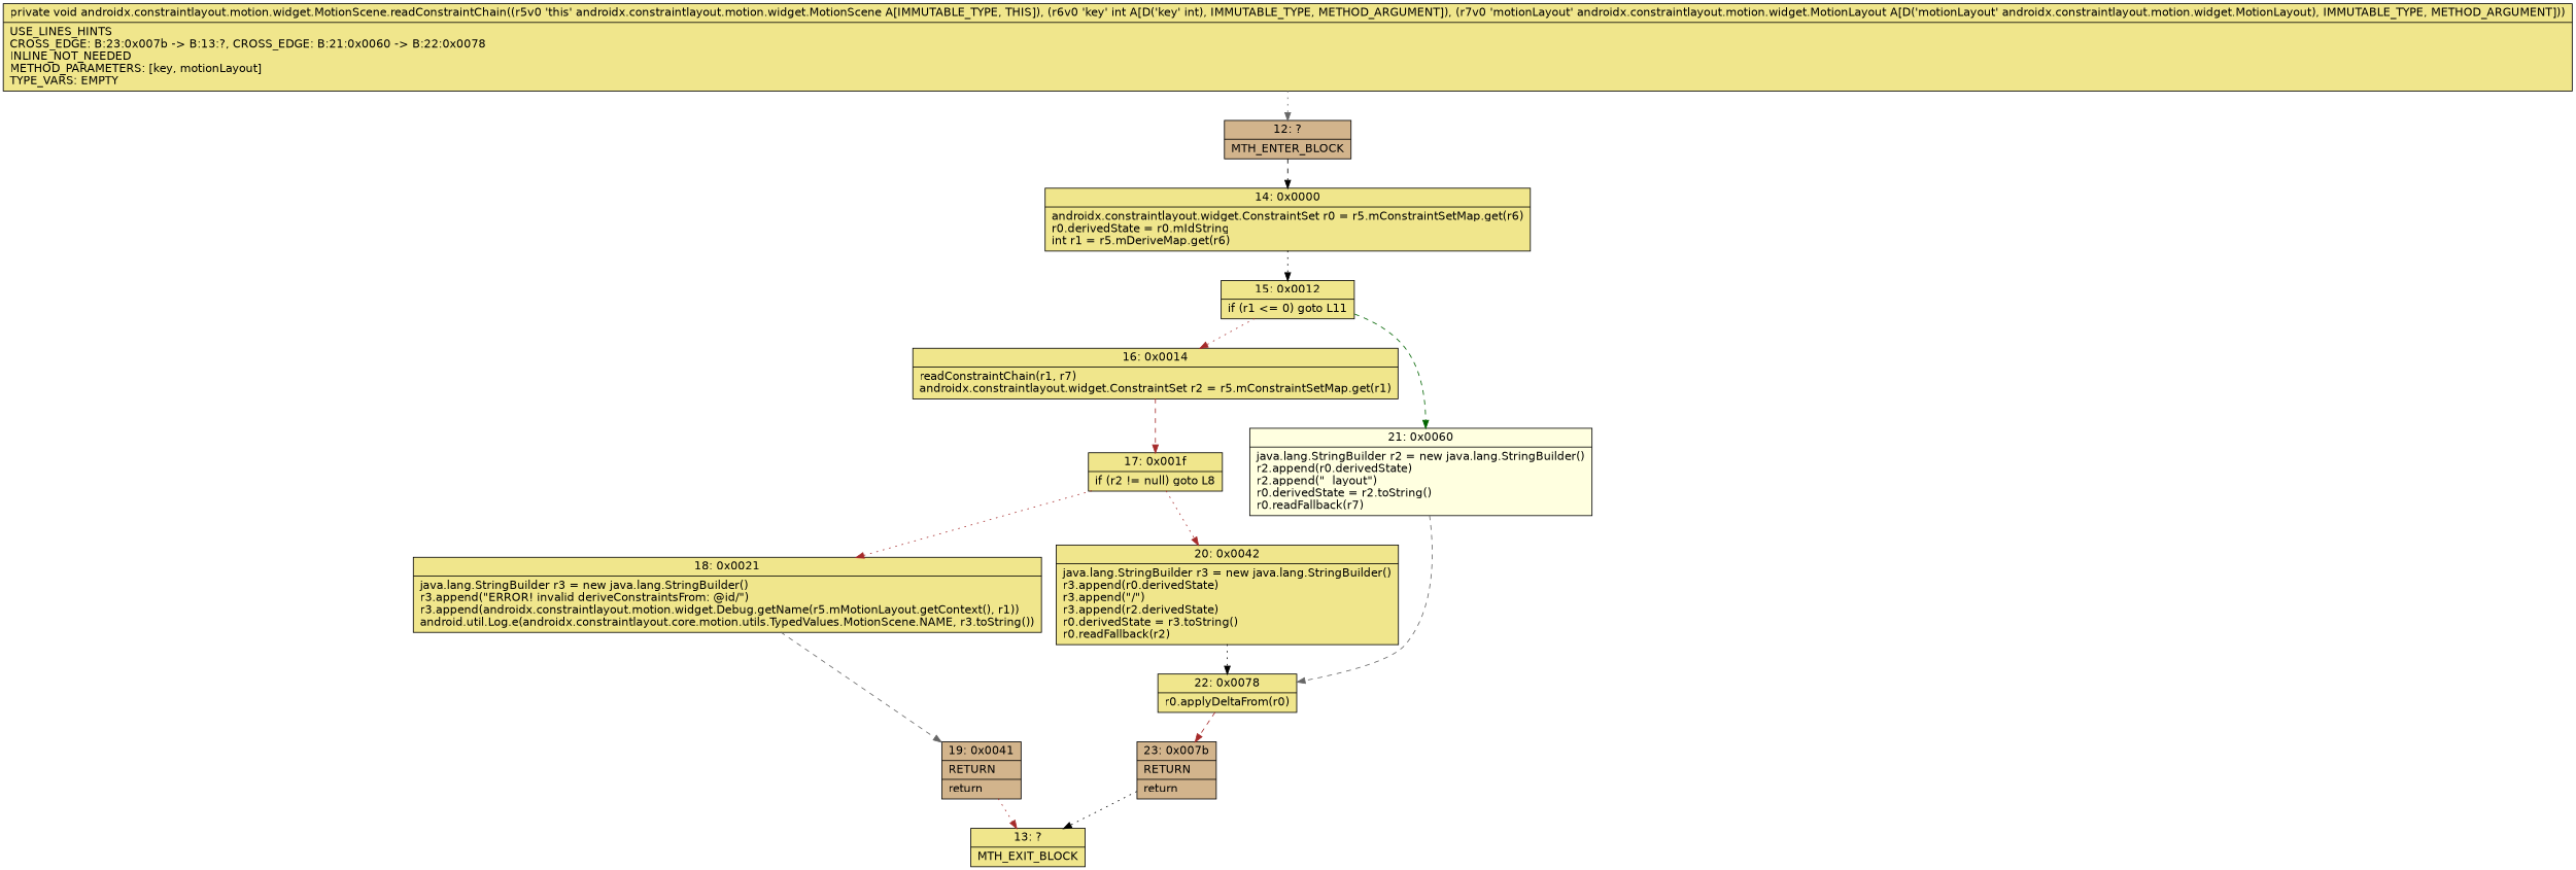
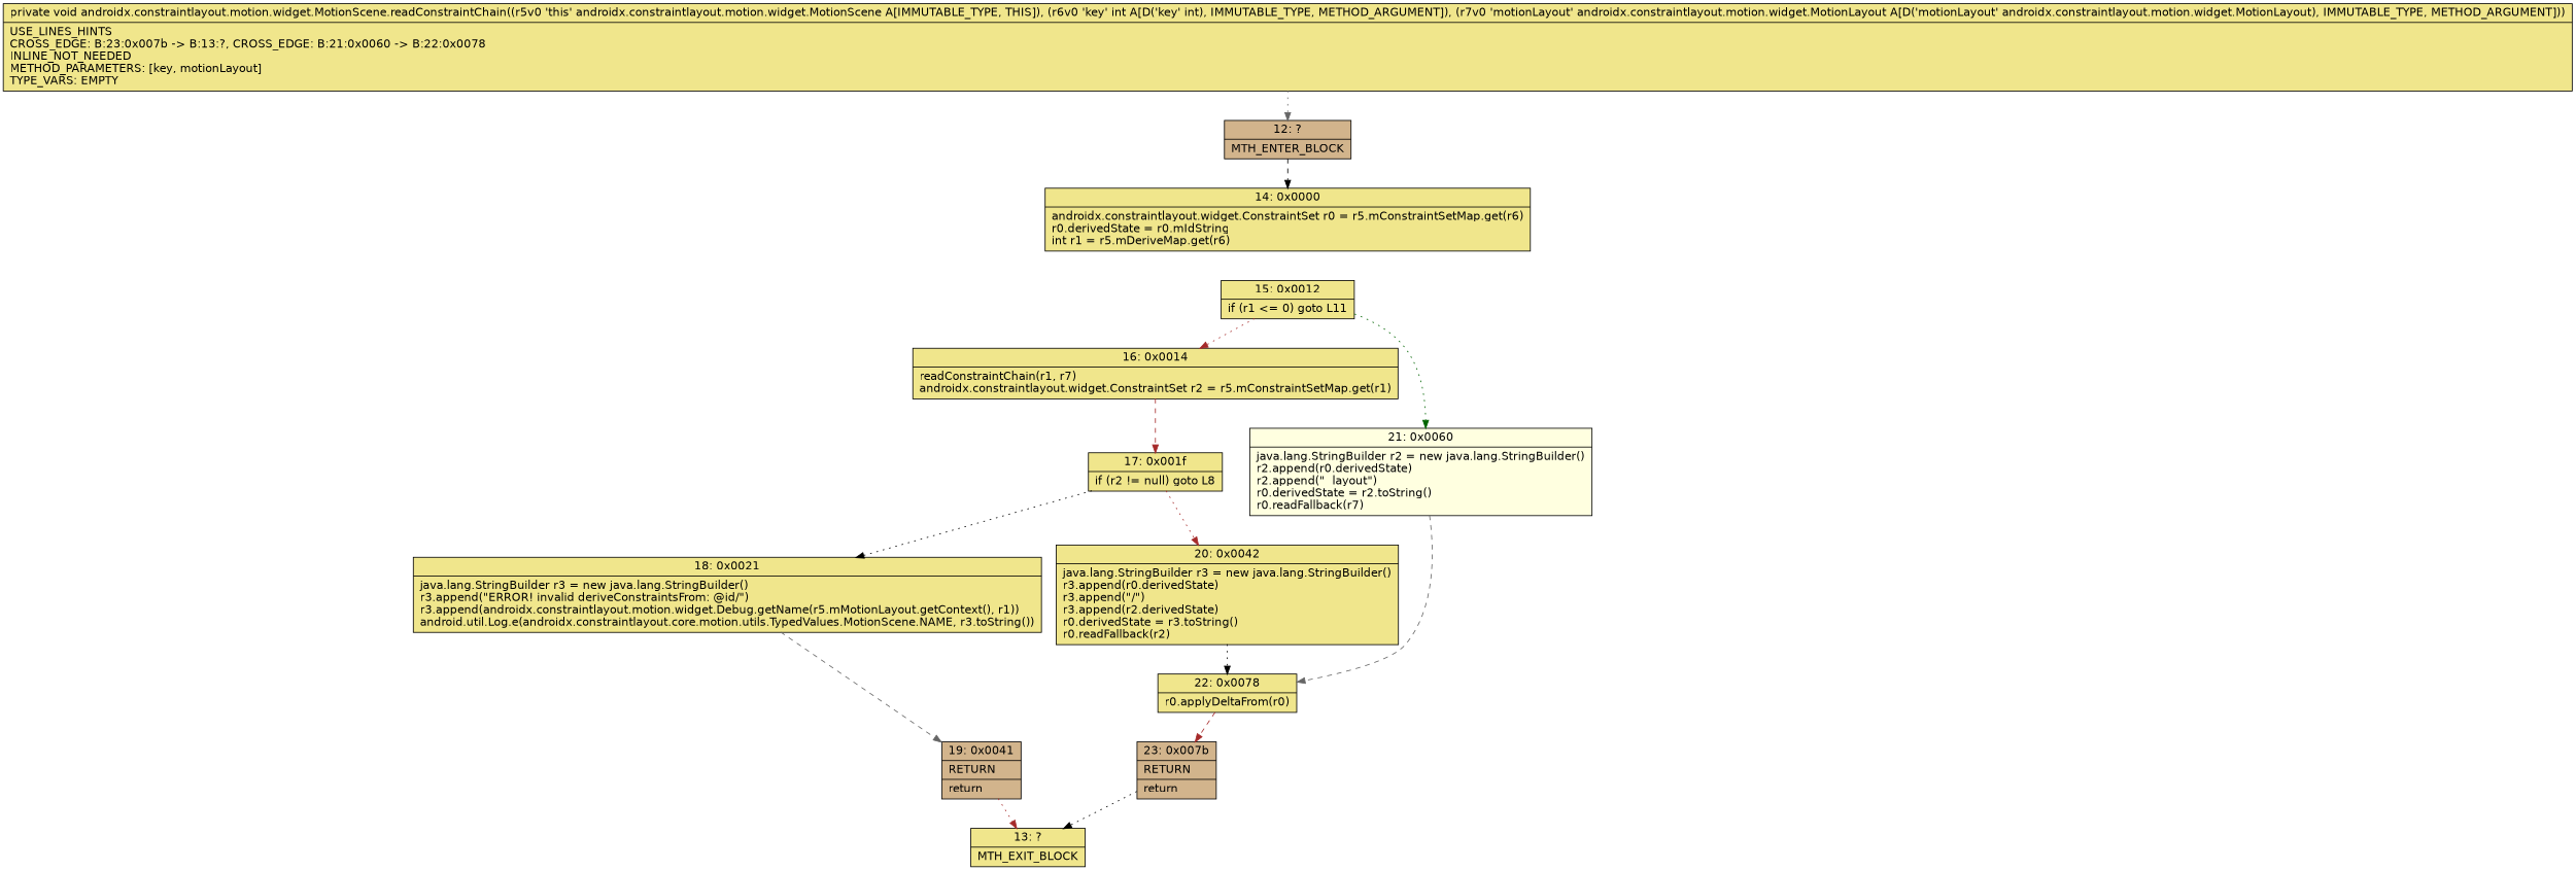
  digraph {
    fontname="DejaVu Sans"
    node [fillcolor=khaki fontname="DejaVu Sans" shape=record style=filled]
    edge [color=brown fontname="DejaVu Sans" style=dotted]
    n1 [fillcolor=tan label="{12\:\ ?|MTH_ENTER_BLOCK\l}"]
    n2 [label="{14\:\ 0x0000|androidx.constraintlayout.widget.ConstraintSet r0 = r5.mConstraintSetMap.get(r6)\lr0.derivedState = r0.mIdString\lint r1 = r5.mDeriveMap.get(r6)\l}"]
    n3 [label="{15\:\ 0x0012|if (r1 \<= 0) goto L11\l}"]
    n4 [label="{16\:\ 0x0014|readConstraintChain(r1, r7)\landroidx.constraintlayout.widget.ConstraintSet r2 = r5.mConstraintSetMap.get(r1)\l}"]
    n5 [fillcolor=lightyellow label="{21\:\ 0x0060|java.lang.StringBuilder r2 = new java.lang.StringBuilder()\lr2.append(r0.derivedState)\lr2.append(\"  layout\")\lr0.derivedState = r2.toString()\lr0.readFallback(r7)\l}"]
    n6 [label="{17\:\ 0x001f|if (r2 != null) goto L8\l}"]
    n7 [label="{22\:\ 0x0078|r0.applyDeltaFrom(r0)\l}"]
    n8 [label="{18\:\ 0x0021|java.lang.StringBuilder r3 = new java.lang.StringBuilder()\lr3.append(\"ERROR! invalid deriveConstraintsFrom: @id\/\")\lr3.append(androidx.constraintlayout.motion.widget.Debug.getName(r5.mMotionLayout.getContext(), r1))\landroid.util.Log.e(androidx.constraintlayout.core.motion.utils.TypedValues.MotionScene.NAME, r3.toString())\l}"]
    n9 [label="{20\:\ 0x0042|java.lang.StringBuilder r3 = new java.lang.StringBuilder()\lr3.append(r0.derivedState)\lr3.append(\"\/\")\lr3.append(r2.derivedState)\lr0.derivedState = r3.toString()\lr0.readFallback(r2)\l}"]
    n10 [fillcolor=tan label="{19\:\ 0x0041|RETURN\l|return\l}"]
    n11 [label="{13\:\ ?|MTH_EXIT_BLOCK\l}"]
    n12 [fillcolor=tan label="{23\:\ 0x007b|RETURN\l|return\l}"]
    n13 [label="{private void androidx.constraintlayout.motion.widget.MotionScene.readConstraintChain((r5v0 'this' androidx.constraintlayout.motion.widget.MotionScene A[IMMUTABLE_TYPE, THIS]), (r6v0 'key' int A[D('key' int), IMMUTABLE_TYPE, METHOD_ARGUMENT]), (r7v0 'motionLayout' androidx.constraintlayout.motion.widget.MotionLayout A[D('motionLayout' androidx.constraintlayout.motion.widget.MotionLayout), IMMUTABLE_TYPE, METHOD_ARGUMENT]))  | USE_LINES_HINTS\lCROSS_EDGE: B:23:0x007b \-\> B:13:?, CROSS_EDGE: B:21:0x0060 \-\> B:22:0x0078\lINLINE_NOT_NEEDED\lMETHOD_PARAMETERS: [key, motionLayout]\lTYPE_VARS: EMPTY\l}"]
    n1 -> n2 [color=black style=dashed]
-   n2 -> n3 [color=black]
    n3 -> n4
-   n3 -> n5 [color=darkgreen style=dashed]
+   n3 -> n5 [color=darkgreen]
    n4 -> n6 [style=dashed]
    n5 -> n7 [color=gray40 style=dashed]
-   n6 -> n8
+   n6 -> n8 [color=black]
    n6 -> n9
    n7 -> n12 [style=dashed]
    n8 -> n10 [color=gray40 style=dashed]
    n9 -> n7 [color=black]
    n10 -> n11
    n12 -> n11 [color=black]
    n13 -> n1 [color=gray40]
  }
